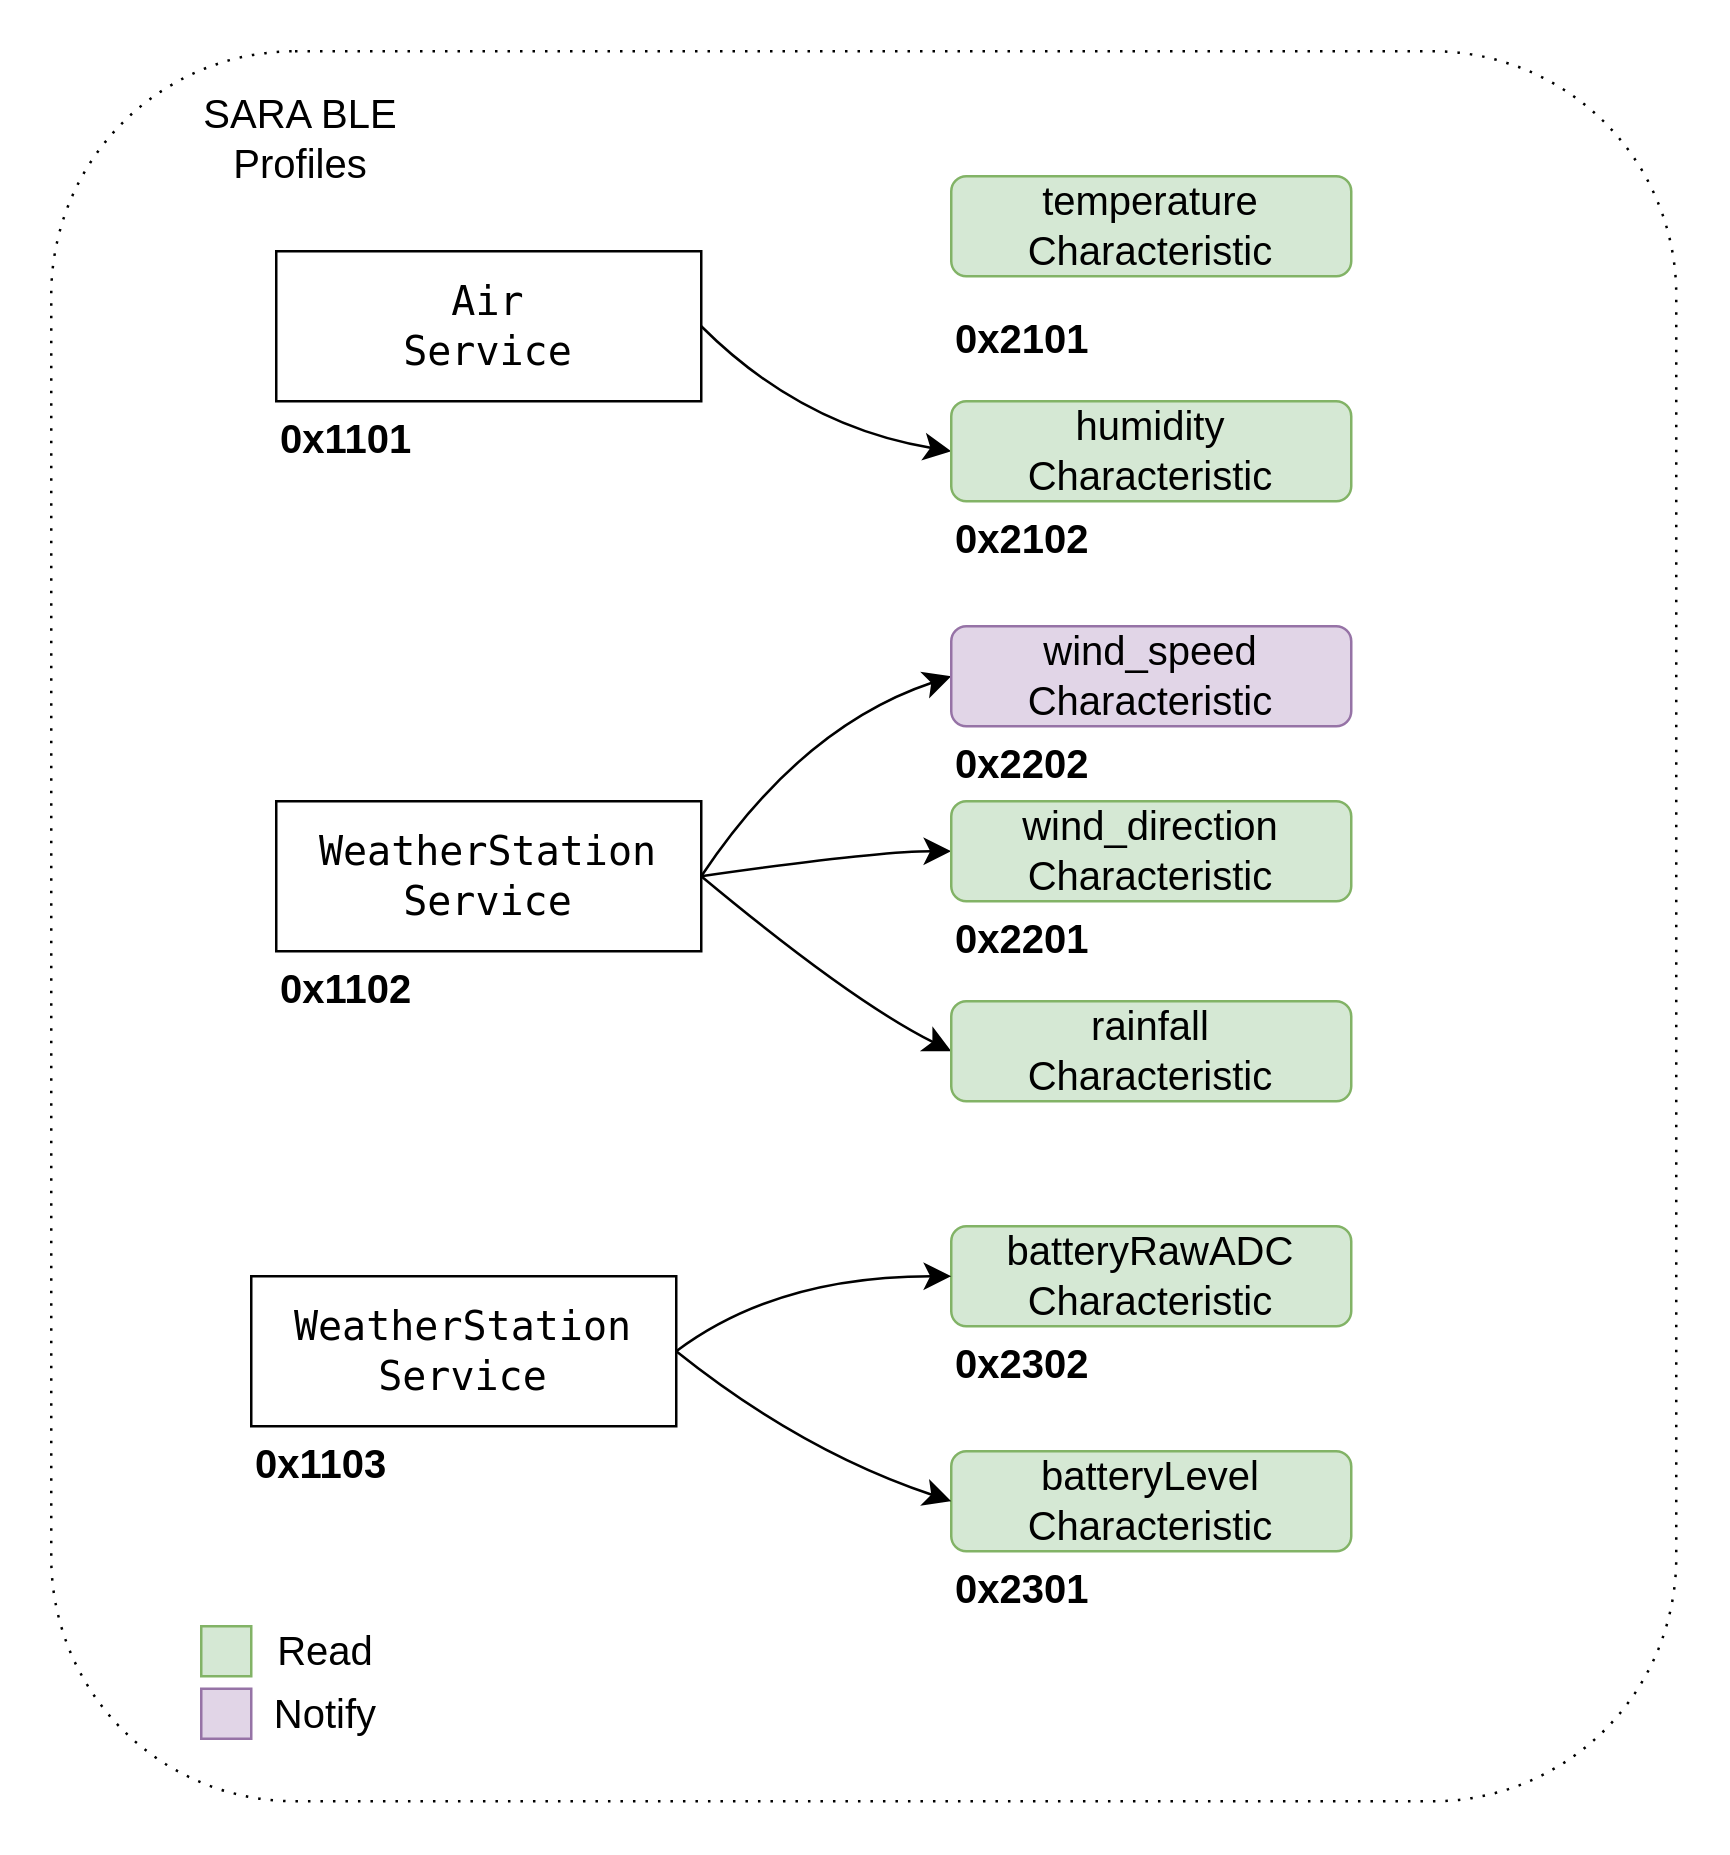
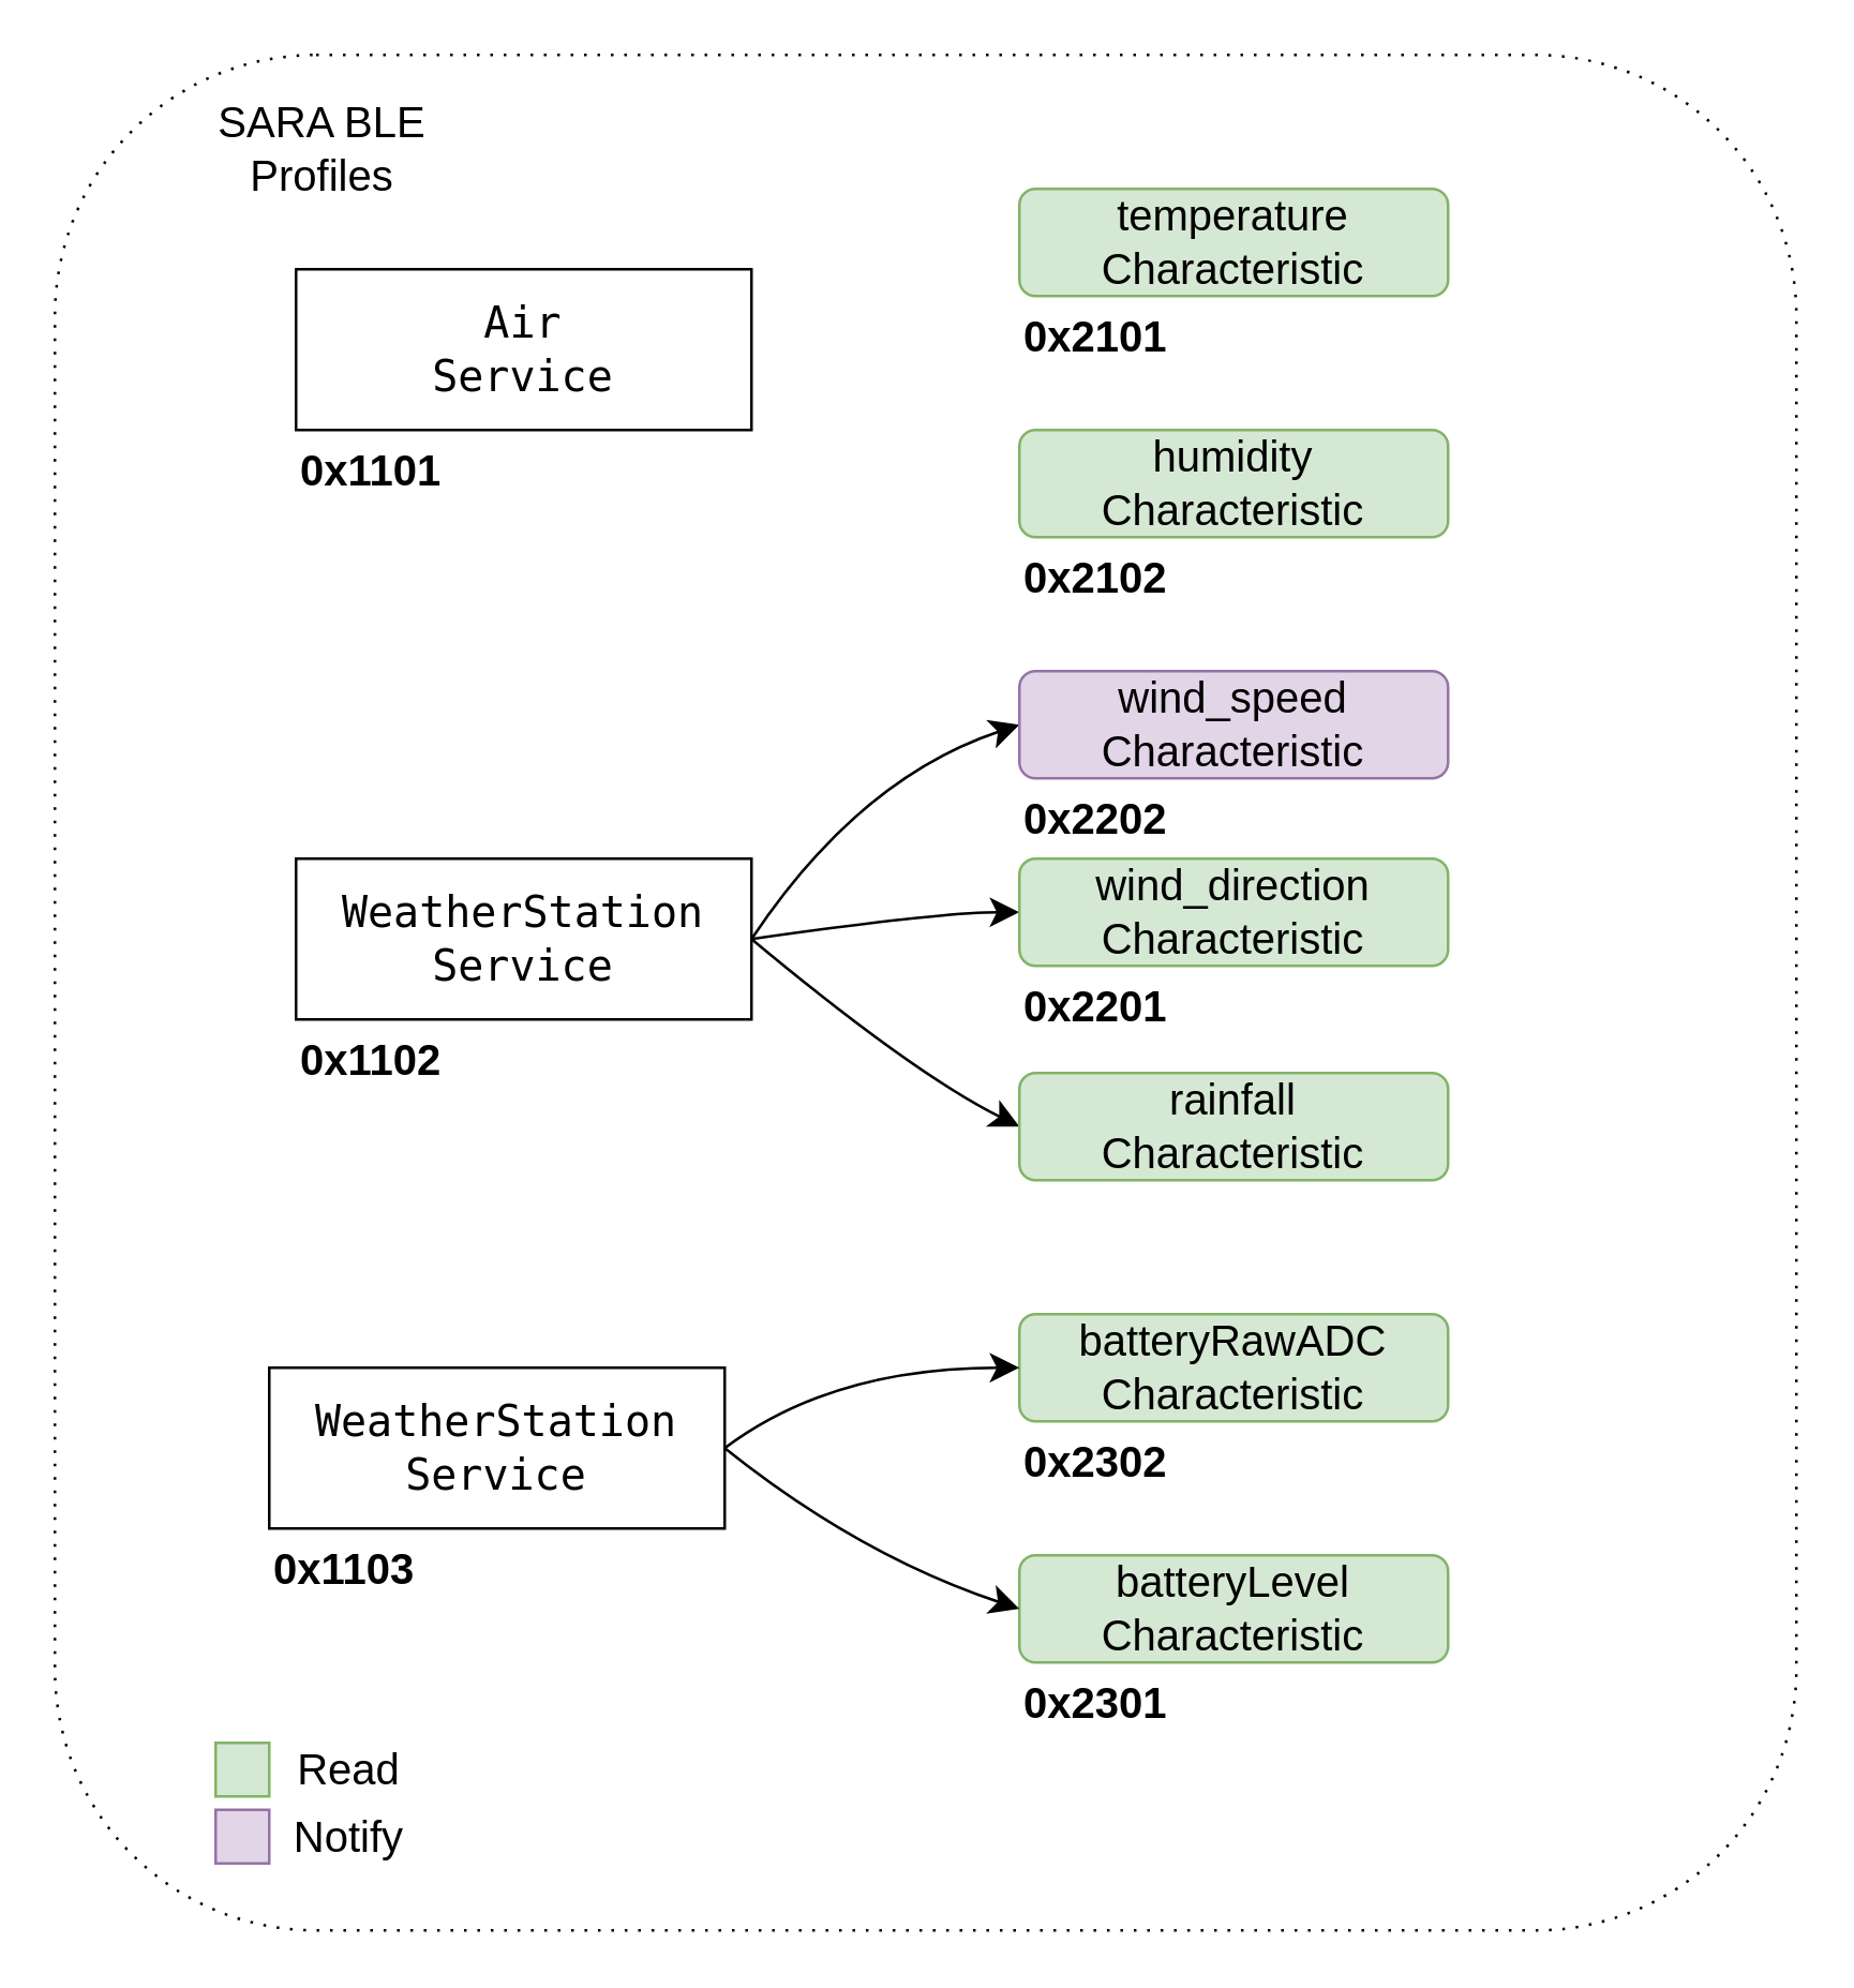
  <mxCell id="0" />
  <mxCell id="1" parent="0" />
  <mxCell id="2" value="" style="rounded=1;whiteSpace=wrap;html=1;fontSize=16;dashed=1;dashPattern=1 4;" parent="1" vertex="1"><mxGeometry x="20" y="20" width="650" height="700" as="geometry" /></mxCell>
- <mxCell id="3" style="edgeStyle=none;curved=1;rounded=0;orthogonalLoop=1;jettySize=auto;html=1;exitX=1;exitY=0.5;exitDx=0;exitDy=0;entryX=0;entryY=0.5;entryDx=0;entryDy=0;fontSize=12;startSize=8;endSize=8;" parent="1" source="4" target="10" edge="1"><mxGeometry relative="1" as="geometry"><Array as="points"><mxPoint x="320" y="170" /></Array></mxGeometry></mxCell>
  <mxCell id="4" value="&lt;pre data-ved=&quot;2ahUKEwiS_J-JmLyEAxVj0QIHHWy-ADkQ3ewLegQIBhAT&quot; style=&quot;&quot; id=&quot;tw-target-text&quot; data-placeholder=&quot;Übersetzung&quot; class=&quot;tw-data-text tw-text-large tw-ta&quot;&gt;Air&lt;br&gt;Service&lt;/pre&gt;" style="rounded=0;whiteSpace=wrap;html=1;fontSize=16;align=center;" parent="1" vertex="1"><mxGeometry x="110" y="100" width="170" height="60" as="geometry" /></mxCell>
  <mxCell id="5" style="edgeStyle=none;curved=1;rounded=0;orthogonalLoop=1;jettySize=auto;html=1;exitX=1;exitY=0.5;exitDx=0;exitDy=0;entryX=0;entryY=0.5;entryDx=0;entryDy=0;fontSize=12;startSize=8;endSize=8;" parent="1" source="8" target="11" edge="1"><mxGeometry relative="1" as="geometry"><Array as="points"><mxPoint x="320" y="290" /></Array></mxGeometry></mxCell>
  <mxCell id="6" style="edgeStyle=none;curved=1;rounded=0;orthogonalLoop=1;jettySize=auto;html=1;exitX=1;exitY=0.5;exitDx=0;exitDy=0;entryX=0;entryY=0.5;entryDx=0;entryDy=0;fontSize=12;startSize=8;endSize=8;" parent="1" source="8" target="12" edge="1"><mxGeometry relative="1" as="geometry"><Array as="points"><mxPoint x="350" y="340" /></Array></mxGeometry></mxCell>
  <mxCell id="7" style="edgeStyle=none;curved=1;rounded=0;orthogonalLoop=1;jettySize=auto;html=1;exitX=1;exitY=0.5;exitDx=0;exitDy=0;entryX=0;entryY=0.5;entryDx=0;entryDy=0;fontSize=12;startSize=8;endSize=8;" parent="1" source="8" target="13" edge="1"><mxGeometry relative="1" as="geometry"><Array as="points"><mxPoint x="340" y="400" /></Array></mxGeometry></mxCell>
  <mxCell id="8" value="&lt;pre data-ved=&quot;2ahUKEwiS_J-JmLyEAxVj0QIHHWy-ADkQ3ewLegQIBhAT&quot; style=&quot;&quot; id=&quot;tw-target-text&quot; data-placeholder=&quot;Übersetzung&quot; class=&quot;tw-data-text tw-text-large tw-ta&quot;&gt;WeatherStation&lt;br&gt;Service&lt;/pre&gt;" style="rounded=0;whiteSpace=wrap;html=1;fontSize=16;align=center;" parent="1" vertex="1"><mxGeometry x="110" y="320" width="170" height="60" as="geometry" /></mxCell>
  <mxCell id="9" value="temperature&lt;br&gt;Characteristic" style="rounded=1;whiteSpace=wrap;html=1;fontSize=16;fillColor=#d5e8d4;strokeColor=#82b366;" parent="1" vertex="1"><mxGeometry x="380" y="70" width="160" height="40" as="geometry" /></mxCell>
  <mxCell id="10" value="humidity&lt;br&gt;Characteristic" style="rounded=1;whiteSpace=wrap;html=1;fontSize=16;fillColor=#d5e8d4;strokeColor=#82b366;" parent="1" vertex="1"><mxGeometry x="380" y="160" width="160" height="40" as="geometry" /></mxCell>
  <mxCell id="11" value="wind_speed&lt;br&gt;Characteristic" style="rounded=1;whiteSpace=wrap;html=1;fontSize=16;fillColor=#e1d5e7;strokeColor=#9673a6;" parent="1" vertex="1"><mxGeometry x="380" y="250" width="160" height="40" as="geometry" /></mxCell>
  <mxCell id="12" value="wind_direction&lt;br&gt;Characteristic" style="rounded=1;whiteSpace=wrap;html=1;fontSize=16;fillColor=#d5e8d4;strokeColor=#82b366;" parent="1" vertex="1"><mxGeometry x="380" y="320" width="160" height="40" as="geometry" /></mxCell>
  <mxCell id="13" value="rainfall&lt;br&gt;Characteristic" style="rounded=1;whiteSpace=wrap;html=1;fontSize=16;fillColor=#d5e8d4;strokeColor=#82b366;" parent="1" vertex="1"><mxGeometry x="380" y="400" width="160" height="40" as="geometry" /></mxCell>
  <mxCell id="14" value="SARA BLE Profiles" style="text;html=1;strokeColor=none;fillColor=none;align=center;verticalAlign=middle;whiteSpace=wrap;rounded=0;fontSize=16;" parent="1" vertex="1"><mxGeometry x="70" y="40" width="100" height="30" as="geometry" /></mxCell>
  <mxCell id="15" value="" style="rounded=0;whiteSpace=wrap;html=1;fontSize=16;fillColor=#e1d5e7;strokeColor=#9673a6;" parent="1" vertex="1"><mxGeometry x="80" y="675" width="20" height="20" as="geometry" /></mxCell>
  <mxCell id="16" value="" style="rounded=0;whiteSpace=wrap;html=1;fontSize=16;fillColor=#d5e8d4;strokeColor=#82b366;" parent="1" vertex="1"><mxGeometry x="80" y="650" width="20" height="20" as="geometry" /></mxCell>
  <mxCell id="17" value="Notify" style="text;html=1;strokeColor=none;fillColor=none;align=center;verticalAlign=middle;whiteSpace=wrap;rounded=0;fontSize=16;" parent="1" vertex="1"><mxGeometry x="100" y="670" width="60" height="30" as="geometry" /></mxCell>
  <mxCell id="18" value="Read" style="text;html=1;strokeColor=none;fillColor=none;align=center;verticalAlign=middle;whiteSpace=wrap;rounded=0;fontSize=16;" parent="1" vertex="1"><mxGeometry x="100" y="645" width="60" height="30" as="geometry" /></mxCell>
  <mxCell id="19" value="0x1102" style="text;html=1;strokeColor=none;fillColor=none;align=left;verticalAlign=middle;whiteSpace=wrap;rounded=0;fontSize=16;fontStyle=1" vertex="1" parent="1"><mxGeometry x="110" y="380" width="60" height="30" as="geometry" /></mxCell>
  <mxCell id="20" value="0x1101" style="text;html=1;strokeColor=none;fillColor=none;align=left;verticalAlign=middle;whiteSpace=wrap;rounded=0;fontSize=16;fontStyle=1" vertex="1" parent="1"><mxGeometry x="110" y="160" width="60" height="30" as="geometry" /></mxCell>
  <mxCell id="21" value="0x2201" style="text;html=1;strokeColor=none;fillColor=none;align=left;verticalAlign=middle;whiteSpace=wrap;rounded=0;fontSize=16;fontStyle=1" vertex="1" parent="1"><mxGeometry x="380" y="360" width="60" height="30" as="geometry" /></mxCell>
  <mxCell id="22" value="0x2202" style="text;html=1;strokeColor=none;fillColor=none;align=left;verticalAlign=middle;whiteSpace=wrap;rounded=0;fontSize=16;fontStyle=1" vertex="1" parent="1"><mxGeometry x="380" y="290" width="60" height="30" as="geometry" /></mxCell>
  <mxCell id="23" value="0x2102" style="text;html=1;strokeColor=none;fillColor=none;align=left;verticalAlign=middle;whiteSpace=wrap;rounded=0;fontSize=16;fontStyle=1" vertex="1" parent="1"><mxGeometry x="380" y="200" width="60" height="30" as="geometry" /></mxCell>
- <mxCell id="24" value="0x2101" style="text;html=1;strokeColor=none;fillColor=none;align=left;verticalAlign=middle;whiteSpace=wrap;rounded=0;fontSize=16;fontStyle=1" vertex="1" parent="1"><mxGeometry x="380" y="120" width="60" height="30" as="geometry" /></mxCell>
+ <mxCell id="24" value="0x2101" style="text;html=1;strokeColor=none;fillColor=none;align=left;verticalAlign=middle;whiteSpace=wrap;rounded=0;fontSize=16;fontStyle=1" vertex="1" parent="1"><mxGeometry x="380" y="110" width="60" height="30" as="geometry" /></mxCell>
  <mxCell id="25" value="0x2301" style="text;html=1;strokeColor=none;fillColor=none;align=left;verticalAlign=middle;whiteSpace=wrap;rounded=0;fontSize=16;fontStyle=1" vertex="1" parent="1"><mxGeometry x="380" y="620" width="60" height="30" as="geometry" /></mxCell>
  <mxCell id="26" value="0x2302" style="text;html=1;strokeColor=none;fillColor=none;align=left;verticalAlign=middle;whiteSpace=wrap;rounded=0;fontSize=16;fontStyle=1" vertex="1" parent="1"><mxGeometry x="380" y="530" width="60" height="30" as="geometry" /></mxCell>
  <mxCell id="27" value="" style="group" vertex="1" connectable="0" parent="1"><mxGeometry x="100" y="490" width="440" height="130" as="geometry" /></mxCell>
  <mxCell id="28" value="&lt;pre data-ved=&quot;2ahUKEwiS_J-JmLyEAxVj0QIHHWy-ADkQ3ewLegQIBhAT&quot; style=&quot;&quot; id=&quot;tw-target-text&quot; data-placeholder=&quot;Übersetzung&quot; class=&quot;tw-data-text tw-text-large tw-ta&quot;&gt;WeatherStation&lt;br&gt;Service&lt;/pre&gt;" style="rounded=0;whiteSpace=wrap;html=1;fontSize=16;align=center;" vertex="1" parent="27"><mxGeometry y="20" width="170" height="60" as="geometry" /></mxCell>
  <mxCell id="29" value="batteryRawADC&lt;br&gt;Characteristic" style="rounded=1;whiteSpace=wrap;html=1;fontSize=16;fillColor=#d5e8d4;strokeColor=#82b366;" vertex="1" parent="27"><mxGeometry x="280" width="160" height="40" as="geometry" /></mxCell>
  <mxCell id="30" style="edgeStyle=none;curved=1;rounded=0;orthogonalLoop=1;jettySize=auto;html=1;exitX=1;exitY=0.5;exitDx=0;exitDy=0;entryX=0;entryY=0.5;entryDx=0;entryDy=0;fontSize=12;startSize=8;endSize=8;" edge="1" parent="27" source="28" target="29"><mxGeometry relative="1" as="geometry"><Array as="points"><mxPoint x="210" y="20" /></Array></mxGeometry></mxCell>
  <mxCell id="31" value="batteryLevel&lt;br&gt;Characteristic" style="rounded=1;whiteSpace=wrap;html=1;fontSize=16;fillColor=#d5e8d4;strokeColor=#82b366;" vertex="1" parent="27"><mxGeometry x="280" y="90" width="160" height="40" as="geometry" /></mxCell>
  <mxCell id="32" style="edgeStyle=none;curved=1;rounded=0;orthogonalLoop=1;jettySize=auto;html=1;exitX=1;exitY=0.5;exitDx=0;exitDy=0;entryX=0;entryY=0.5;entryDx=0;entryDy=0;fontSize=12;startSize=8;endSize=8;" edge="1" parent="27" source="28" target="31"><mxGeometry relative="1" as="geometry"><Array as="points"><mxPoint x="220" y="90" /></Array></mxGeometry></mxCell>
  <mxCell id="33" value="0x1103" style="text;html=1;strokeColor=none;fillColor=none;align=left;verticalAlign=middle;whiteSpace=wrap;rounded=0;fontSize=16;fontStyle=1" vertex="1" parent="27"><mxGeometry y="80" width="60" height="30" as="geometry" /></mxCell>
